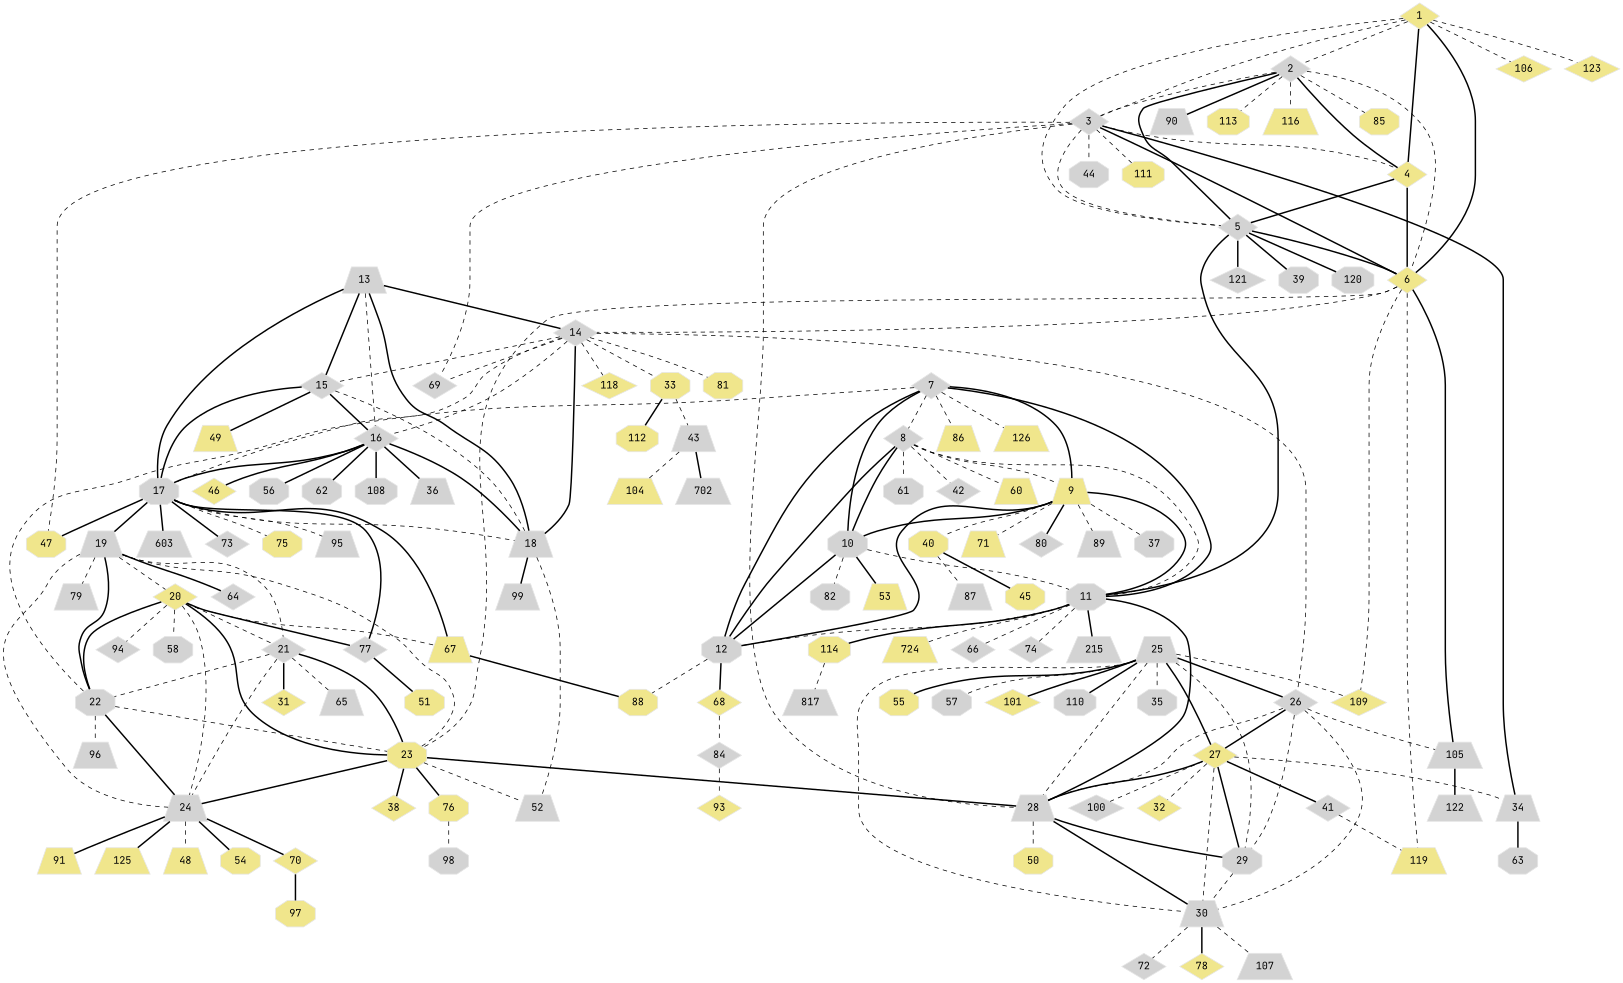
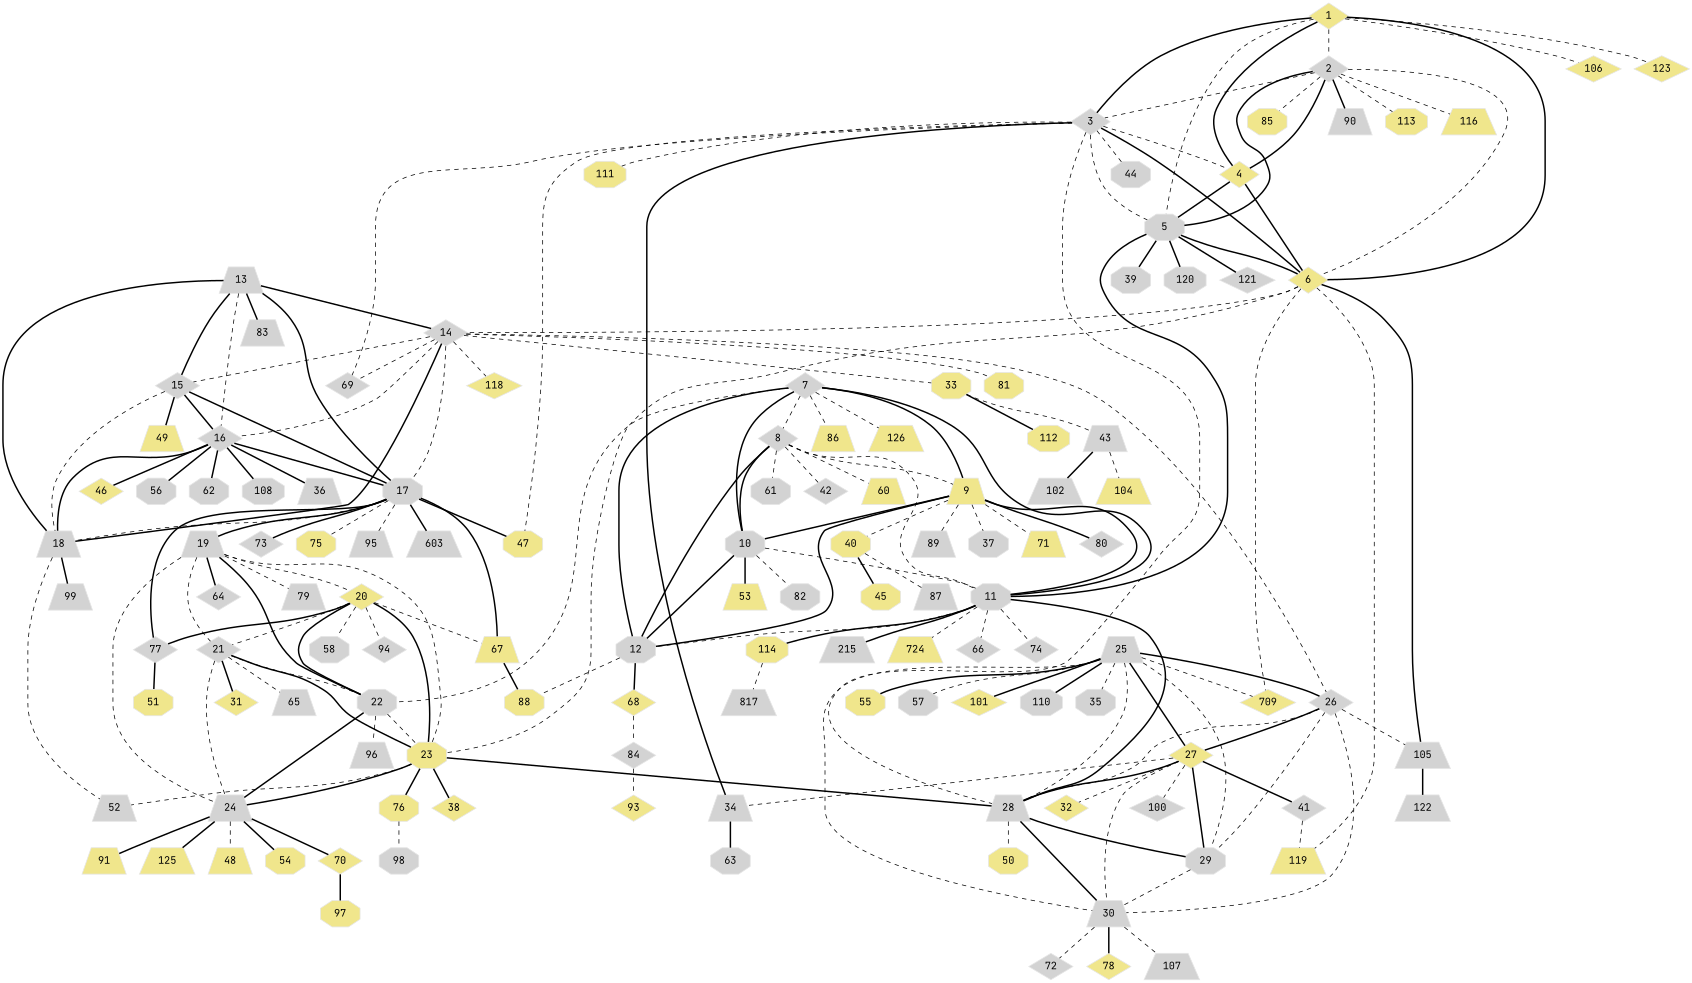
  graph {
    fontname="JetBrains Mono"
    node [color=gray90 fillcolor=lightgrey fontname="JetBrains Mono" shape=trapezium style=filled]
    edge [fontname="JetBrains Mono" style=dashed]
    1 [fillcolor=khaki shape=diamond]
    2 [shape=diamond]
    3 [shape=diamond]
    4 [fillcolor=khaki shape=diamond]
-   5 [shape=diamond]
+   5 [shape=octagon]
    6 [fillcolor=khaki shape=diamond]
    106 [fillcolor=khaki shape=diamond]
    123 [fillcolor=khaki shape=diamond]
    85 [fillcolor=khaki shape=octagon]
    90
    113 [fillcolor=khaki shape=octagon]
    116 [fillcolor=khaki]
    28
    34
    44 [shape=octagon]
    47 [fillcolor=khaki shape=octagon]
    69 [shape=diamond]
    111 [fillcolor=khaki shape=octagon]
    11 [shape=octagon]
    39 [shape=octagon]
    120 [shape=octagon]
    121 [shape=diamond]
    14 [shape=diamond]
    23 [fillcolor=khaki shape=octagon]
    105
-   109 [fillcolor=khaki shape=diamond]
+   109 [fillcolor=khaki shape=diamond label=709]
    119 [fillcolor=khaki]
    29 [shape=octagon]
    30
    50 [fillcolor=khaki shape=octagon]
    63 [shape=octagon]
    12 [shape=octagon]
    66 [shape=diamond]
    74 [shape=diamond]
    114 [fillcolor=khaki shape=octagon]
    n36 [label=215]
    n37 [fillcolor=khaki label=724]
    16 [shape=diamond]
    15 [shape=diamond]
    17 [shape=octagon]
    18
    26 [shape=diamond]
    33 [fillcolor=khaki shape=octagon]
    81 [fillcolor=khaki shape=octagon]
    118 [fillcolor=khaki shape=diamond]
    52
    24
    38 [fillcolor=khaki shape=diamond]
    76 [fillcolor=khaki shape=octagon]
    122
    7 [shape=diamond]
    8 [shape=diamond]
    9 [fillcolor=khaki]
    10 [shape=octagon]
    22 [shape=octagon]
    86 [fillcolor=khaki]
    126 [fillcolor=khaki]
    42 [shape=diamond]
    60 [fillcolor=khaki]
    61 [shape=octagon]
    37 [shape=octagon]
    40 [fillcolor=khaki shape=octagon]
    71 [fillcolor=khaki]
    80 [shape=diamond]
    89
    53 [fillcolor=khaki]
    82 [shape=octagon]
    68 [fillcolor=khaki shape=diamond]
    88 [fillcolor=khaki shape=octagon]
    96
    36
    46 [fillcolor=khaki shape=diamond]
    56 [shape=octagon]
    62 [shape=octagon]
    108 [shape=octagon]
    45 [fillcolor=khaki shape=octagon]
    87
    n78 [label=817]
    84 [shape=diamond]
    13
+   83
    49 [fillcolor=khaki]
    19
    67 [fillcolor=khaki]
    73 [shape=diamond]
    75 [fillcolor=khaki shape=octagon]
    77 [shape=diamond]
    95
    n89 [label=603]
    99
    27 [fillcolor=khaki shape=diamond]
    43
    112 [fillcolor=khaki shape=octagon]
    20 [fillcolor=khaki shape=diamond]
    21 [shape=diamond]
    64 [shape=diamond]
    79
    51 [fillcolor=khaki shape=octagon]
    58 [shape=octagon]
    94 [shape=diamond]
    31 [fillcolor=khaki shape=diamond]
    65
    48 [fillcolor=khaki]
    54 [fillcolor=khaki shape=octagon]
    70 [fillcolor=khaki shape=diamond]
    91 [fillcolor=khaki]
    125 [fillcolor=khaki]
    98 [shape=octagon]
    97 [fillcolor=khaki shape=octagon]
    25
    35 [shape=octagon]
    55 [fillcolor=khaki shape=octagon]
    57 [shape=octagon]
    101 [fillcolor=khaki shape=diamond]
    110 [shape=octagon]
    32 [fillcolor=khaki shape=diamond]
    41 [shape=diamond]
    100 [shape=diamond]
    72 [shape=diamond]
    78 [fillcolor=khaki shape=diamond]
    107
-   102 [label=702]
+   102
    104 [fillcolor=khaki]
    93 [fillcolor=khaki shape=diamond]
    1 -- 2
-   1 -- 3
+   1 -- 3 [style=bold]
    1 -- 4 [style=bold]
    1 -- 5
    1 -- 6 [style=bold]
    1 -- 106
    1 -- 123
    2 -- 3
    2 -- 4 [style=bold]
    2 -- 5 [style=bold]
    2 -- 6
    2 -- 85
    2 -- 90 [style=bold]
    2 -- 113
    2 -- 116
    3 -- 4
    3 -- 5
    3 -- 6 [style=bold]
    3 -- 28
    3 -- 34 [style=bold]
    3 -- 44
    3 -- 47
    3 -- 69
    3 -- 111
    4 -- 5 [style=bold]
    4 -- 6 [style=bold]
    5 -- 6 [style=bold]
    5 -- 11 [style=bold]
    5 -- 39 [style=bold]
    5 -- 120 [style=bold]
    5 -- 121 [style=bold]
    6 -- 14
    6 -- 23
    6 -- 105 [style=bold]
    6 -- 109
    6 -- 119
    28 -- 29 [style=bold]
    28 -- 30 [style=bold]
    28 -- 50
    34 -- 63 [style=bold]
    11 -- 28 [style=bold]
    11 -- 12
    11 -- 66
    11 -- 74
    11 -- 114 [style=bold]
    11 -- n36 [style=bold]
    11 -- n37
    14 -- 69
    14 -- 16
    14 -- 15
    14 -- 17
    14 -- 18 [style=bold]
    14 -- 26
    14 -- 33
    14 -- 81
    14 -- 118
    23 -- 28 [style=bold]
    23 -- 52
    23 -- 24 [style=bold]
    23 -- 38 [style=bold]
    23 -- 76 [style=bold]
    105 -- 122 [style=bold]
    29 -- 30
    30 -- 72
    30 -- 78 [style=bold]
    30 -- 107
    12 -- 68 [style=bold]
    12 -- 88
    114 -- n78
    16 -- 17 [style=bold]
    16 -- 18 [style=bold]
    16 -- 36 [style=bold]
    16 -- 46 [style=bold]
    16 -- 56 [style=bold]
    16 -- 62 [style=bold]
    16 -- 108 [style=bold]
    15 -- 16 [style=bold]
    15 -- 17 [style=bold]
    15 -- 18
    15 -- 49 [style=bold]
    17 -- 47 [style=bold]
    17 -- 18
    17 -- 19 [style=bold]
    17 -- 67 [style=bold]
    17 -- 73 [style=bold]
    17 -- 75
    17 -- 77 [style=bold]
    17 -- 95
    17 -- n89 [style=bold]
    18 -- 52
    18 -- 99 [style=bold]
    26 -- 28
    26 -- 105
    26 -- 29
    26 -- 30
    26 -- 27 [style=bold]
    33 -- 43
    33 -- 112 [style=bold]
    24 -- 48
    24 -- 54 [style=bold]
    24 -- 70 [style=bold]
    24 -- 91 [style=bold]
    24 -- 125 [style=bold]
    76 -- 98
    7 -- 11 [style=bold]
    7 -- 12 [style=bold]
    7 -- 8
    7 -- 9 [style=bold]
    7 -- 10 [style=bold]
    7 -- 22
    7 -- 86
    7 -- 126
    8 -- 11
    8 -- 12 [style=bold]
    8 -- 9
    8 -- 10 [style=bold]
    8 -- 42
    8 -- 60
    8 -- 61
    9 -- 11 [style=bold]
    9 -- 12 [style=bold]
    9 -- 10 [style=bold]
    9 -- 37
    9 -- 40
    9 -- 71
    9 -- 80 [style=bold]
    9 -- 89
    10 -- 11
    10 -- 12 [style=bold]
    10 -- 53 [style=bold]
    10 -- 82
    22 -- 23
    22 -- 24 [style=bold]
    22 -- 96
    40 -- 45 [style=bold]
    40 -- 87
    68 -- 84
    84 -- 93
    13 -- 14 [style=bold]
    13 -- 16
    13 -- 15 [style=bold]
    13 -- 17 [style=bold]
    13 -- 18 [style=bold]
+   13 -- 83 [style=bold]
    19 -- 23
    19 -- 24
    19 -- 22 [style=bold]
    19 -- 20
    19 -- 21
    19 -- 64 [style=bold]
    19 -- 79
    67 -- 88 [style=bold]
    77 -- 51 [style=bold]
    27 -- 28 [style=bold]
    27 -- 34
    27 -- 29 [style=bold]
    27 -- 30
    27 -- 32
    27 -- 41 [style=bold]
    27 -- 100
    43 -- 102 [style=bold]
    43 -- 104
    20 -- 23 [style=bold]
-   20 -- 24
    20 -- 22 [style=bold]
    20 -- 67
    20 -- 77 [style=bold]
    20 -- 21
    20 -- 58
    20 -- 94
    21 -- 23 [style=bold]
    21 -- 24
    21 -- 22
    21 -- 31 [style=bold]
    21 -- 65
    70 -- 97 [style=bold]
    25 -- 28
    25 -- 109
    25 -- 29
    25 -- 30
    25 -- 26 [style=bold]
    25 -- 27 [style=bold]
    25 -- 35
    25 -- 55 [style=bold]
    25 -- 57
    25 -- 101 [style=bold]
    25 -- 110 [style=bold]
    41 -- 119
  }
